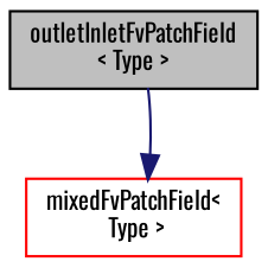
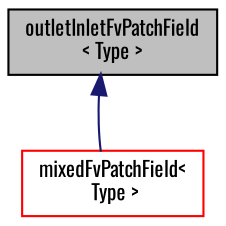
  digraph {
    fontname=Oswald
    node [fontname=Oswald fontsize=10 shape=record]
    n1 [color=black fillcolor=grey75 fontcolor=black height=0.2 label="outletInletFvPatchField\l\< Type \>" style=filled width=0.4]
    n2 [color=red height=0.2 label="mixedFvPatchField\<\l Type \>" width=0.4]
-   n2 -> n1 [color=midnightblue dir=back fontname=Oswald fontsize=10 labelfontname=FreeSans labelfontsize=10 style=solid]
+   n1 -> n2 [color=midnightblue dir=back fontname=Oswald fontsize=10 labelfontname=FreeSans labelfontsize=10 style=solid]
  }
